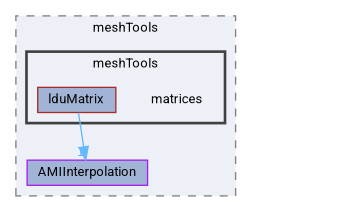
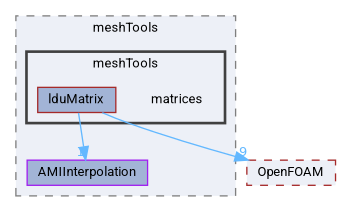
  digraph {
    compound=true
    fontname=Roboto
    node [fontname=Roboto fontsize=10 shape=box color=brown fillcolor="#a2b4d6" style=filled]
    edge [color=steelblue1 fontcolor=steelblue1 fontname=Roboto fontsize=10 labeldistance=1.5 labelfontname=Helvetica labelfontsize=10]
    n1 [height=0.2 label=matrices shape=plaintext width=0.4 fillcolor="" style=""]
    n2 [height=0.2 label=lduMatrix width=0.4]
    n3 [color=purple height=0.2 label=AMIInterpolation width=0.4]
+   n4 [fillcolor="#edf0f7" height=0.2 label=OpenFOAM style="filled,dashed" width=0.4]
    subgraph cluster_1 {
      bgcolor="#edf0f7"
      fontsize=10
      label=meshTools
      pencolor=grey50
      style="filled,dashed"
      n3
      subgraph cluster_2 {
        bgcolor="#edf0f7"
        fontsize=10
        pencolor=grey25
        style="filled,bold"
        n1
        n2
      }
    }
    n2 -> n3 [headlabel=1]
+   n2 -> n4 [headlabel=9]
  }
